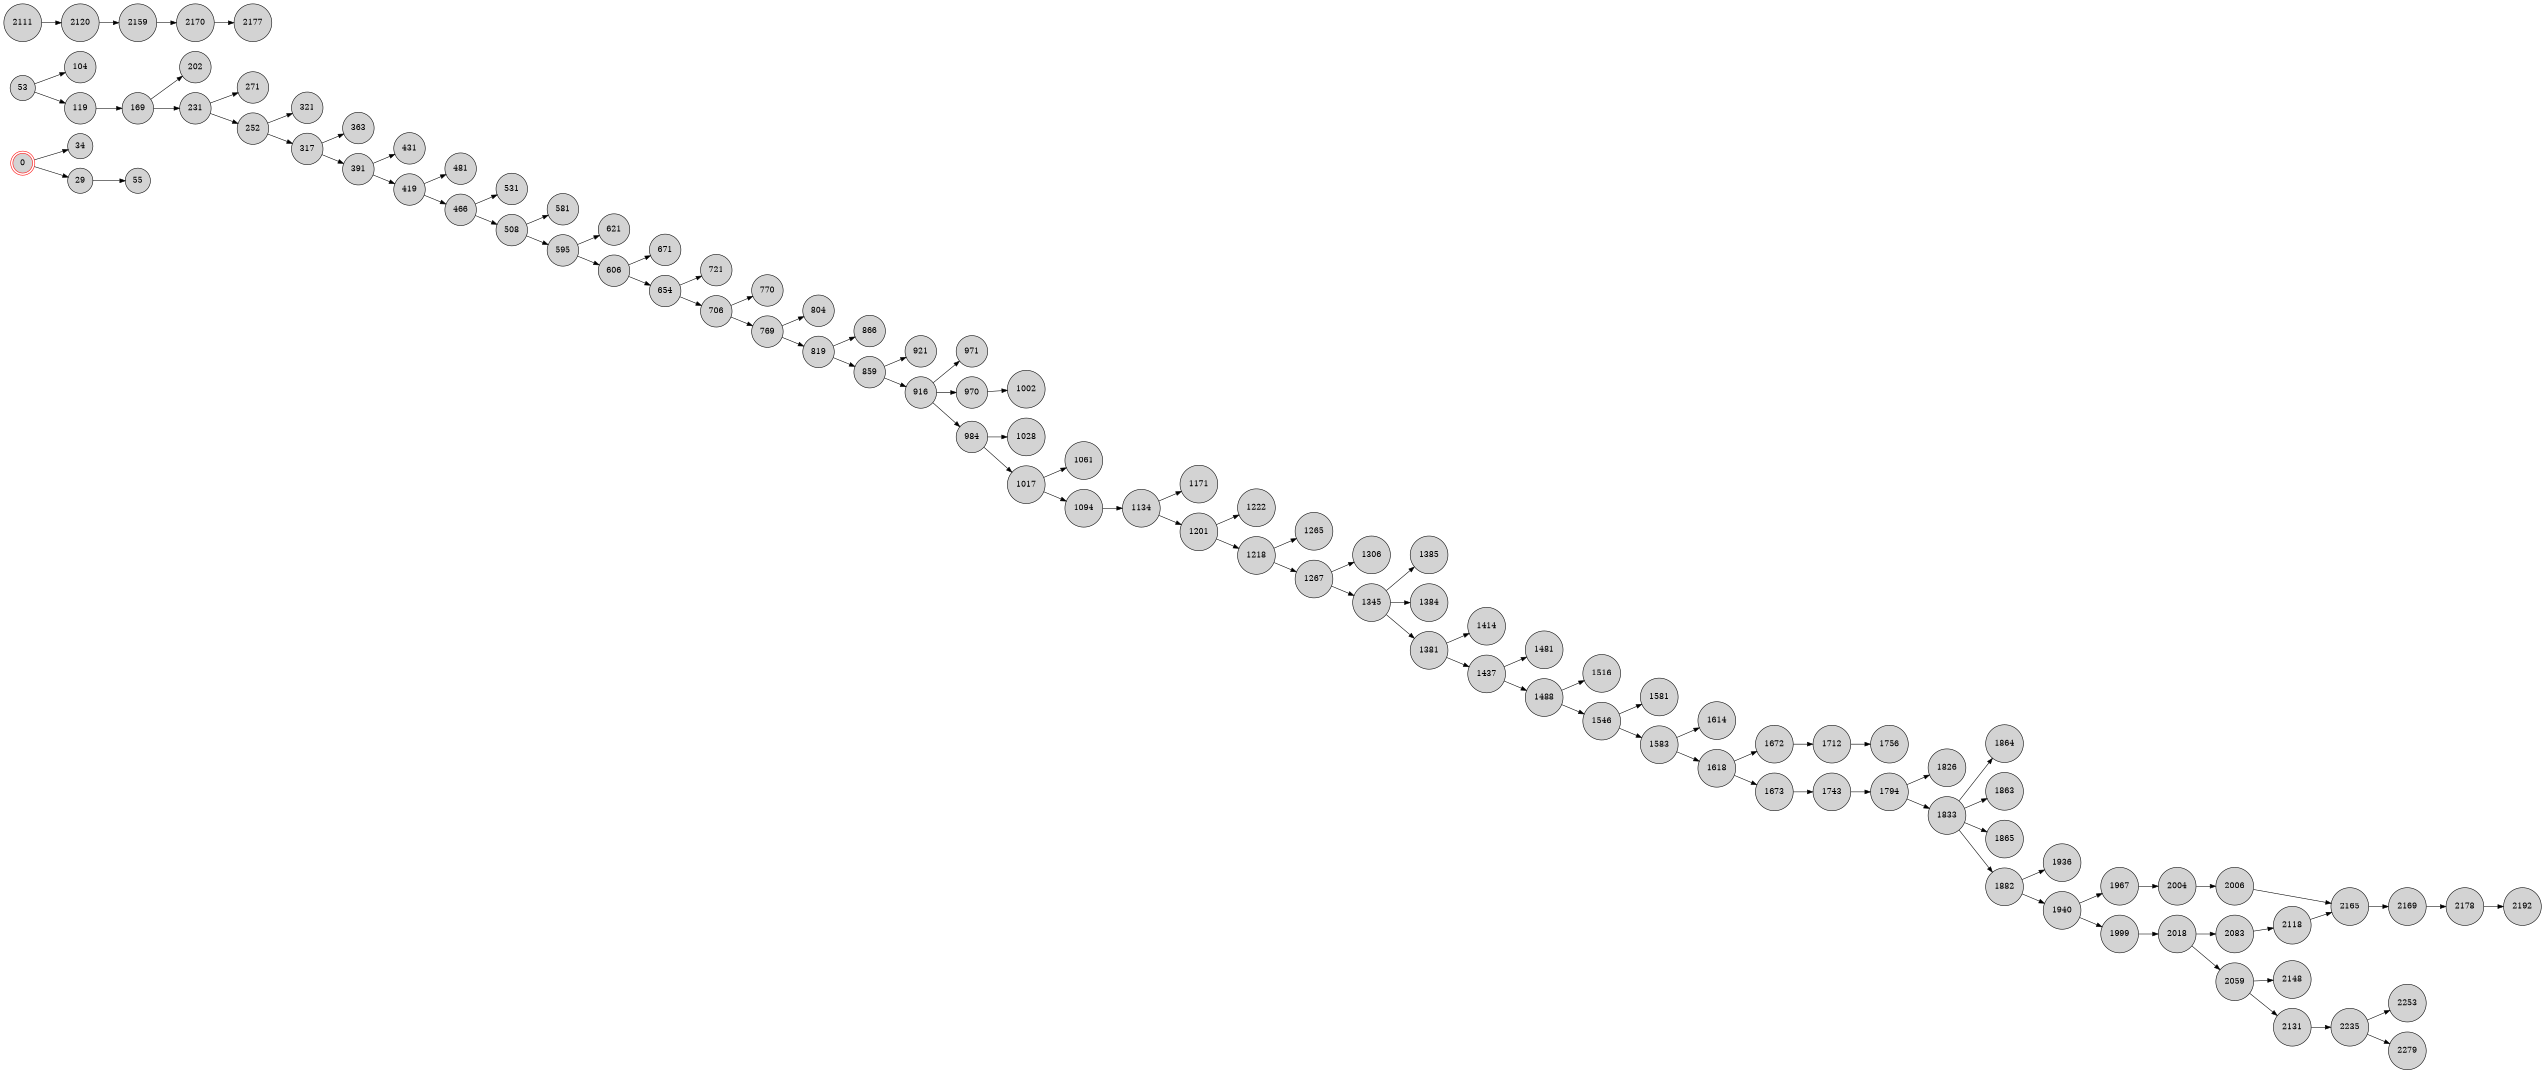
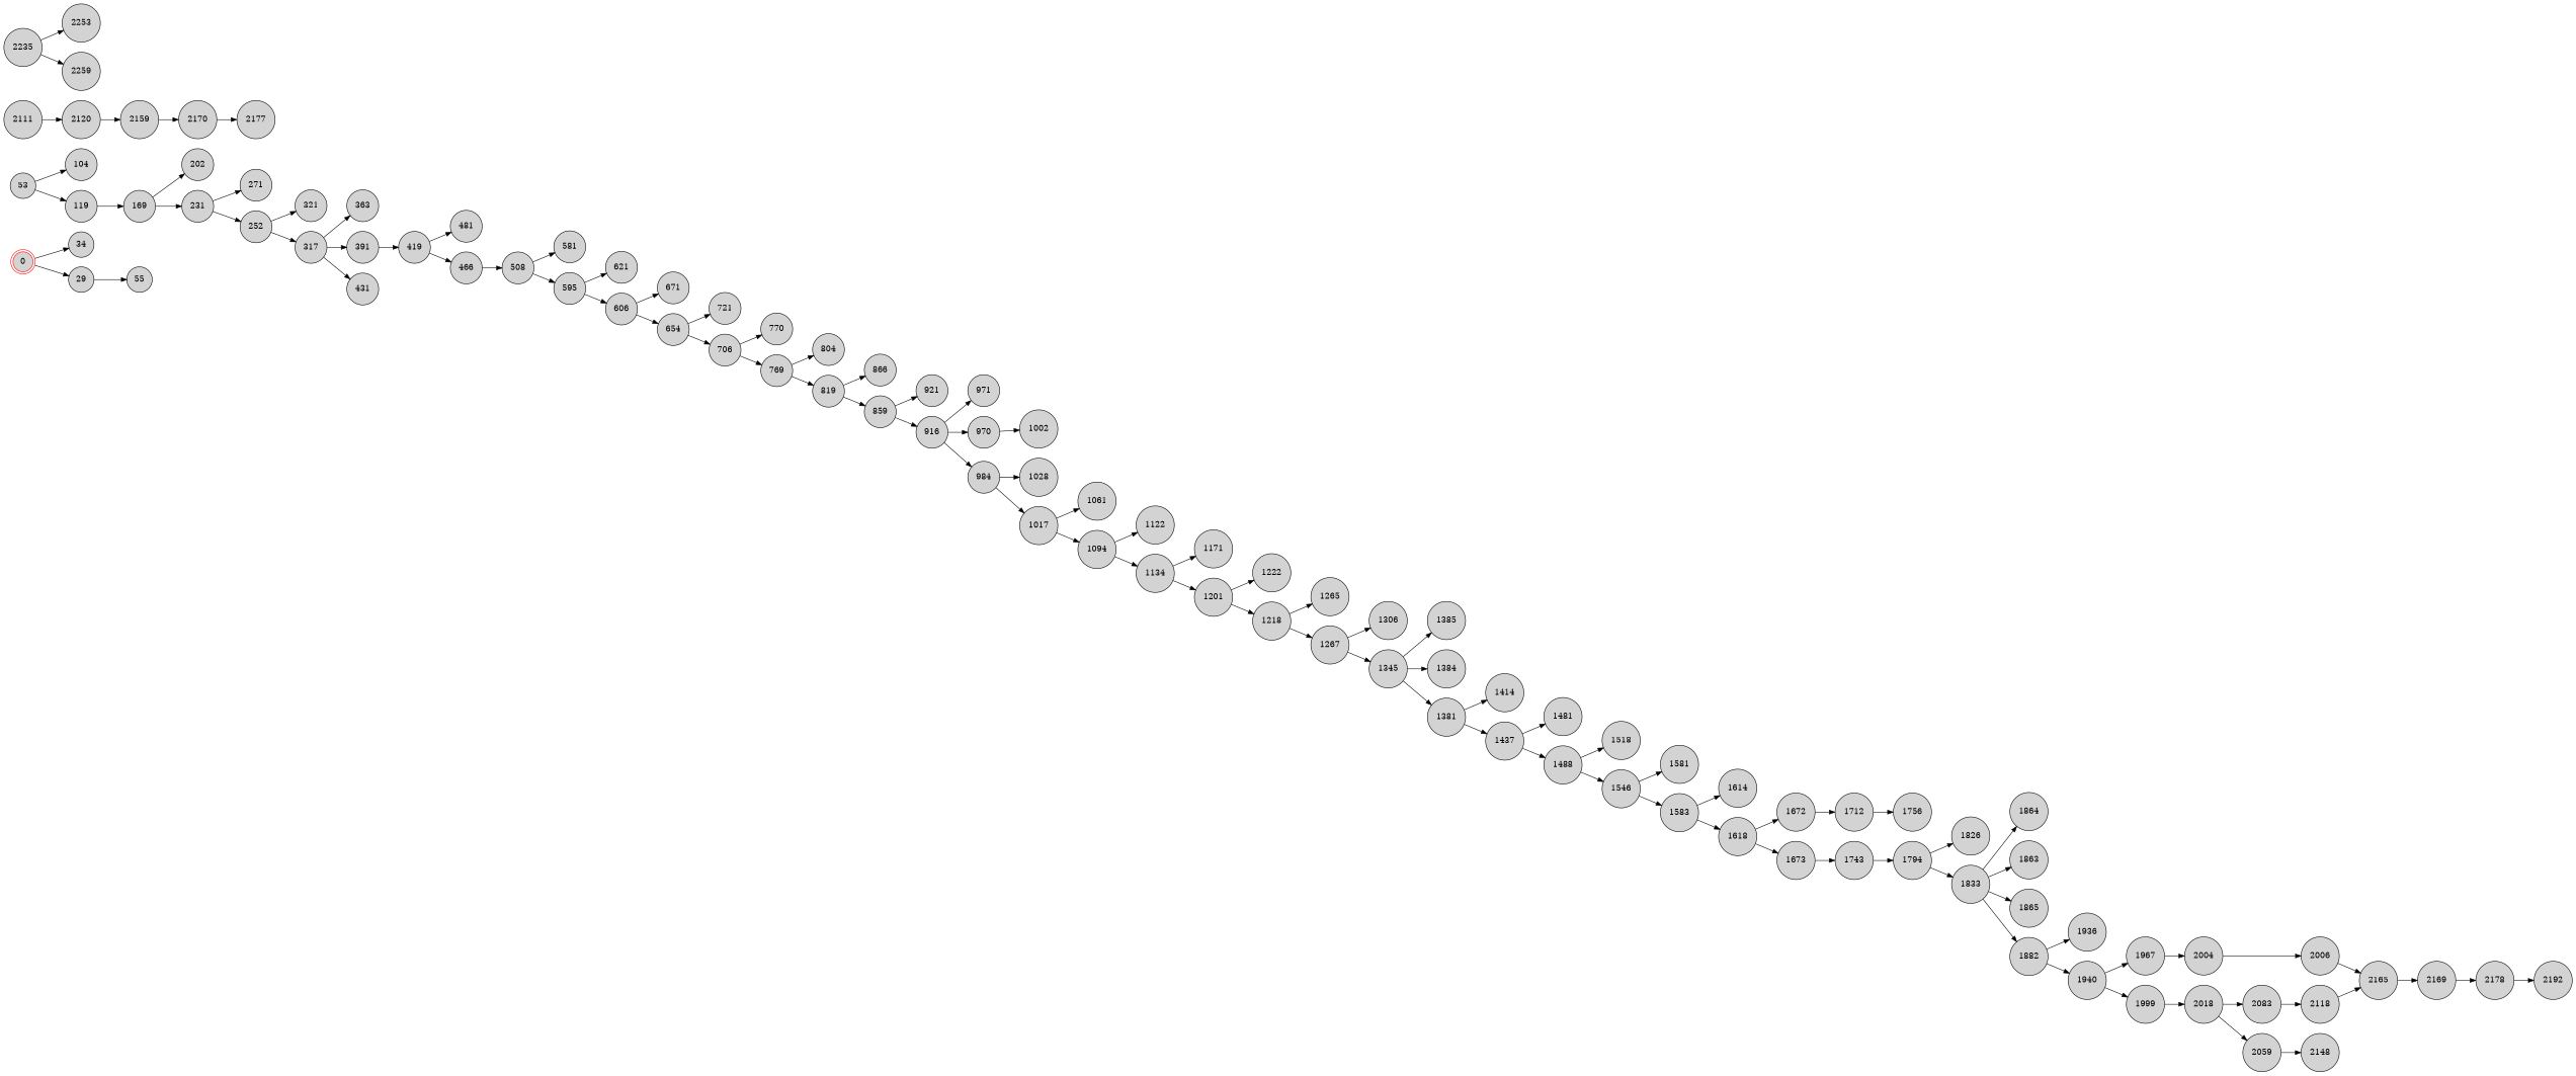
  digraph {
    rankdir=LR
    node [fillcolor=lightgray shape=circle style=filled]
    0 [color=red shape=doublecircle]
    34
    29
    55
    53
    104
    119
    169
    202
    231
    271
    252
    321
    317
    363
    391
    431
    419
    481
    466
-   531
    508
    581
    595
    621
    606
    671
    654
    721
    706
    770
    769
    804
    819
    866
    859
    921
    916
    971
    970
    984
    1002
    1028
    1017
    1061
    1094
+   1122
    1134
    1171
    1201
    1222
    1218
    1265
    1267
    1306
    1345
    1385
    1384
    1381
    1414
    1437
    1481
    1488
-   1516
+   1516 [label=1518]
    1546
    1581
    1583
    1614
    1618
    1672
    1673
    1712
    1743
    1756
    1794
    1826
    1833
    1864
    1863
    1865
    1882
    1936
    1940
    1967
    1999
    2004
    2018
    2006
    2165
    2111
    2120
    2083
    2059
    n94 [label=2118]
    n95 [label=2148]
-   2131
    2159
    2170
    2235
    2177
    2169
    2178
    2192
    2253
-   2259 [label=2279]
+   2259
    0 -> 34
    0 -> 29
    29 -> 55
    53 -> 104
    53 -> 119
    119 -> 169
    169 -> 202
    169 -> 231
    231 -> 271
    231 -> 252
    252 -> 321
    252 -> 317
    317 -> 363
    317 -> 391
-   391 -> 431
+   317 -> 431
    391 -> 419
    419 -> 481
    419 -> 466
-   466 -> 531
    466 -> 508
    508 -> 581
    508 -> 595
    595 -> 621
    595 -> 606
    606 -> 671
    606 -> 654
    654 -> 721
    654 -> 706
    706 -> 770
    706 -> 769
    769 -> 804
    769 -> 819
    819 -> 866
    819 -> 859
    859 -> 921
    859 -> 916
    916 -> 971
    916 -> 970
    916 -> 984
    970 -> 1002
    984 -> 1028
    984 -> 1017
    1017 -> 1061
    1017 -> 1094
+   1094 -> 1122
    1094 -> 1134
    1134 -> 1171
    1134 -> 1201
    1201 -> 1222
    1201 -> 1218
    1218 -> 1265
    1218 -> 1267
    1267 -> 1306
    1267 -> 1345
    1345 -> 1385
    1345 -> 1384
    1345 -> 1381
    1381 -> 1414
    1381 -> 1437
    1437 -> 1481
    1437 -> 1488
    1488 -> 1516
    1488 -> 1546
    1546 -> 1581
    1546 -> 1583
    1583 -> 1614
    1583 -> 1618
    1618 -> 1672
    1618 -> 1673
    1672 -> 1712
    1673 -> 1743
    1712 -> 1756
    1743 -> 1794
    1794 -> 1826
    1794 -> 1833
    1833 -> 1864
    1833 -> 1863
    1833 -> 1865
    1833 -> 1882
    1882 -> 1936
    1882 -> 1940
    1940 -> 1967
    1940 -> 1999
    1967 -> 2004
    1999 -> 2018
    2004 -> 2006
    2018 -> 2083
    2018 -> 2059
    2006 -> 2165
    2165 -> 2169
    2111 -> 2120
    2120 -> 2159
    2083 -> n94
    2059 -> n95
-   2059 -> 2131
    n94 -> 2165
-   2131 -> 2235
    2159 -> 2170
    2170 -> 2177
    2235 -> 2253
    2235 -> 2259
    2169 -> 2178
    2178 -> 2192
  }
